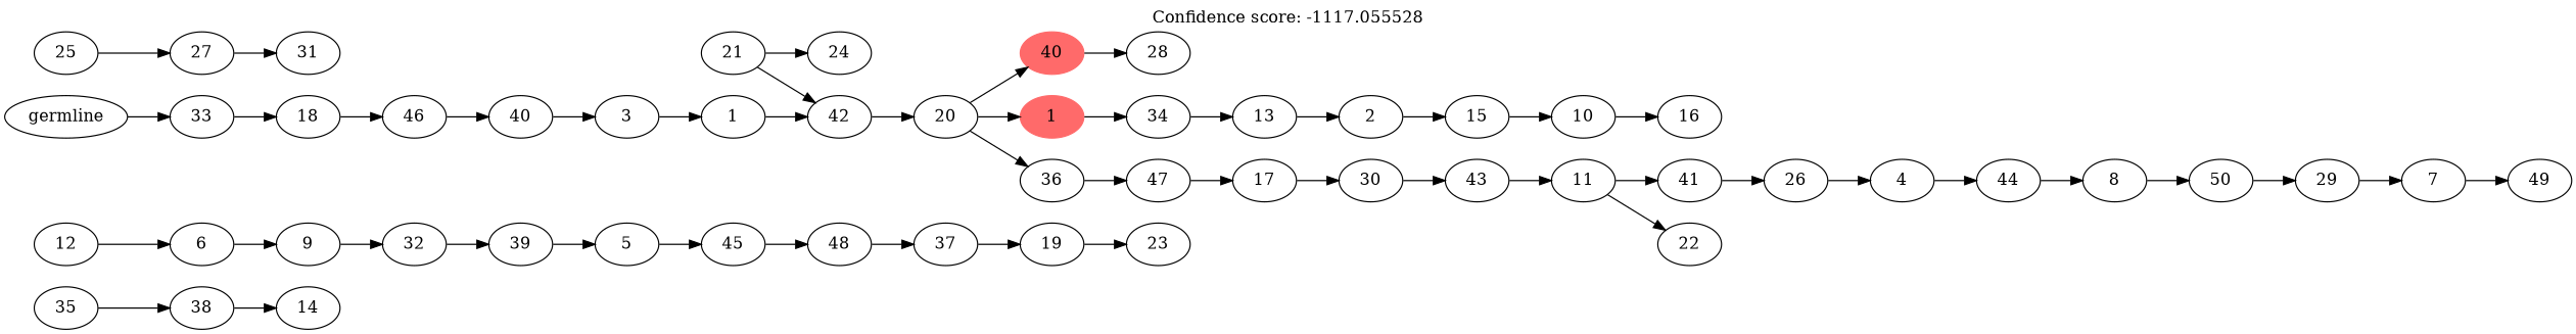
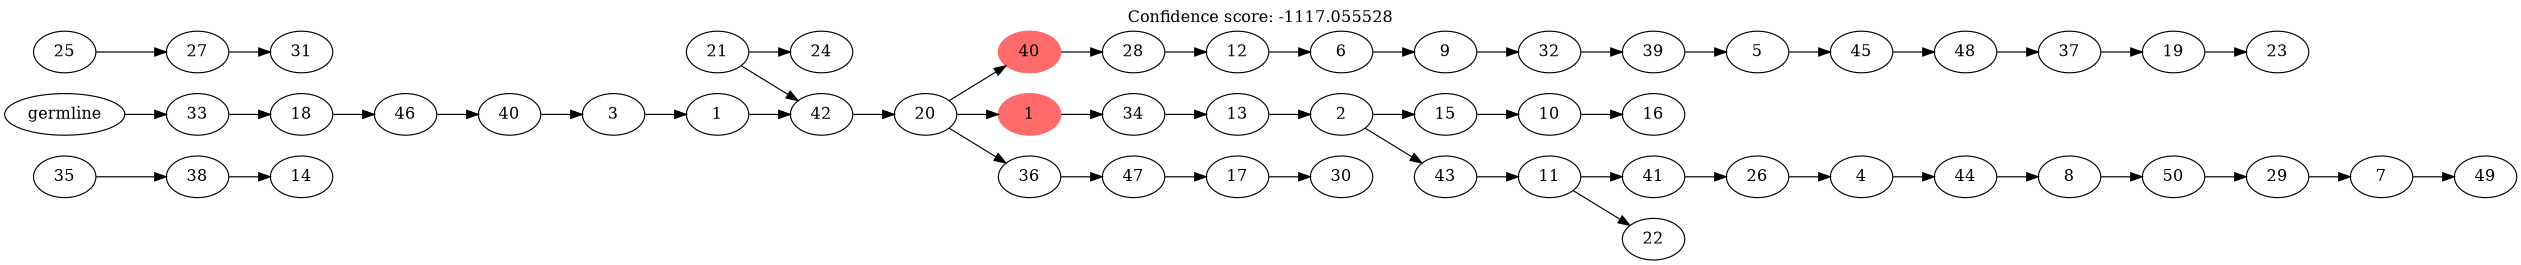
  digraph {
    label="Confidence score: -1117.055528"
    labelloc=t
    rankdir=LR
    n1 [label=38]
    n2 [label=14]
    n3 [label=35]
    n4 [label=19]
    n5 [label=23]
    n6 [label=37]
    n7 [label=48]
    n8 [label=45]
    n9 [label=5]
    n10 [label=39]
    n11 [label=32]
    n12 [label=9]
    n13 [label=6]
    n14 [label=12]
    n15 [label=28]
    n16 [color=indianred1 label=40 style=filled]
    n17 [label=10]
    n18 [label=16]
    n19 [label=15]
    n20 [label=2]
    n21 [label=13]
    n22 [label=34]
    n23 [color=indianred1 label=1 style=filled]
    n24 [label=7]
    n25 [label=49]
    n26 [label=29]
    n27 [label=50]
    n28 [label=8]
    n29 [label=44]
    n30 [label=4]
    n31 [label=26]
    n32 [label=41]
    n33 [label=22]
    n34 [label=11]
    n35 [label=43]
    n36 [label=30]
    n37 [label=17]
    n38 [label=47]
    n39 [label=36]
    n40 [label=20]
    n41 [label=27]
    n42 [label=31]
    n43 [label=25]
    n44 [label=24]
    n45 [label=21]
    n46 [label=42]
    n47 [label=1]
    n48 [label=3]
    n49 [label=40]
    n50 [label=46]
    n51 [label=18]
    n52 [label=33]
    n53 [label=germline]
    n1 -> n2
    n3 -> n1
    n4 -> n5
    n6 -> n4
    n7 -> n6
    n8 -> n7
    n9 -> n8
    n10 -> n9
    n11 -> n10
    n12 -> n11
    n13 -> n12
    n14 -> n13
+   n15 -> n14
    n16 -> n15
    n17 -> n18
    n19 -> n17
    n20 -> n19
    n21 -> n20
    n22 -> n21
    n23 -> n22
    n24 -> n25
    n26 -> n24
    n27 -> n26
    n28 -> n27
    n29 -> n28
    n30 -> n29
    n31 -> n30
    n32 -> n31
    n34 -> n32
    n34 -> n33
    n35 -> n34
-   n36 -> n35
+   n20 -> n35
    n37 -> n36
    n38 -> n37
    n39 -> n38
    n40 -> n16
    n40 -> n23
    n40 -> n39
    n41 -> n42
    n43 -> n41
    n45 -> n44
    n45 -> n46
    n46 -> n40
    n47 -> n46
    n48 -> n47
    n49 -> n48
    n50 -> n49
    n51 -> n50
    n52 -> n51
    n53 -> n52
  }
